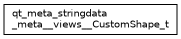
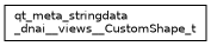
  digraph {
    rankdir=TB
-   n1 [color=black fillcolor=white fontname=Helvetica fontsize=10 height=0.2 label="qt_meta_stringdata\l_meta__views__CustomShape_t" shape=record style=filled width=0.4]
+   n1 [color=black fillcolor=white fontname=Helvetica fontsize=10 height=0.2 label="qt_meta_stringdata\l_dnai__views__CustomShape_t" shape=record style=filled width=0.4]
  }
